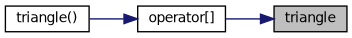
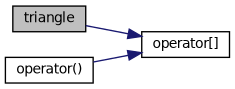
  digraph {
    rankdir=RL
    node [color=black fillcolor=white fontname=Helvetica fontsize=10 shape=record style=filled]
    edge [color=midnightblue dir=back fontname=Helvetica fontsize=10 labelfontname=Helvetica labelfontsize=10 style=solid]
    n1 [fillcolor=grey75 fontcolor=black height=0.2 label=triangle width=0.4]
    n2 [height=0.2 label="operator[]" width=0.4]
-   n3 [height=0.2 label="triangle()" width=0.4]
-   n1 -> n2
+   n3 [height=0.2 label="operator()" width=0.4]
+   n2 -> n1
    n2 -> n3
  }
